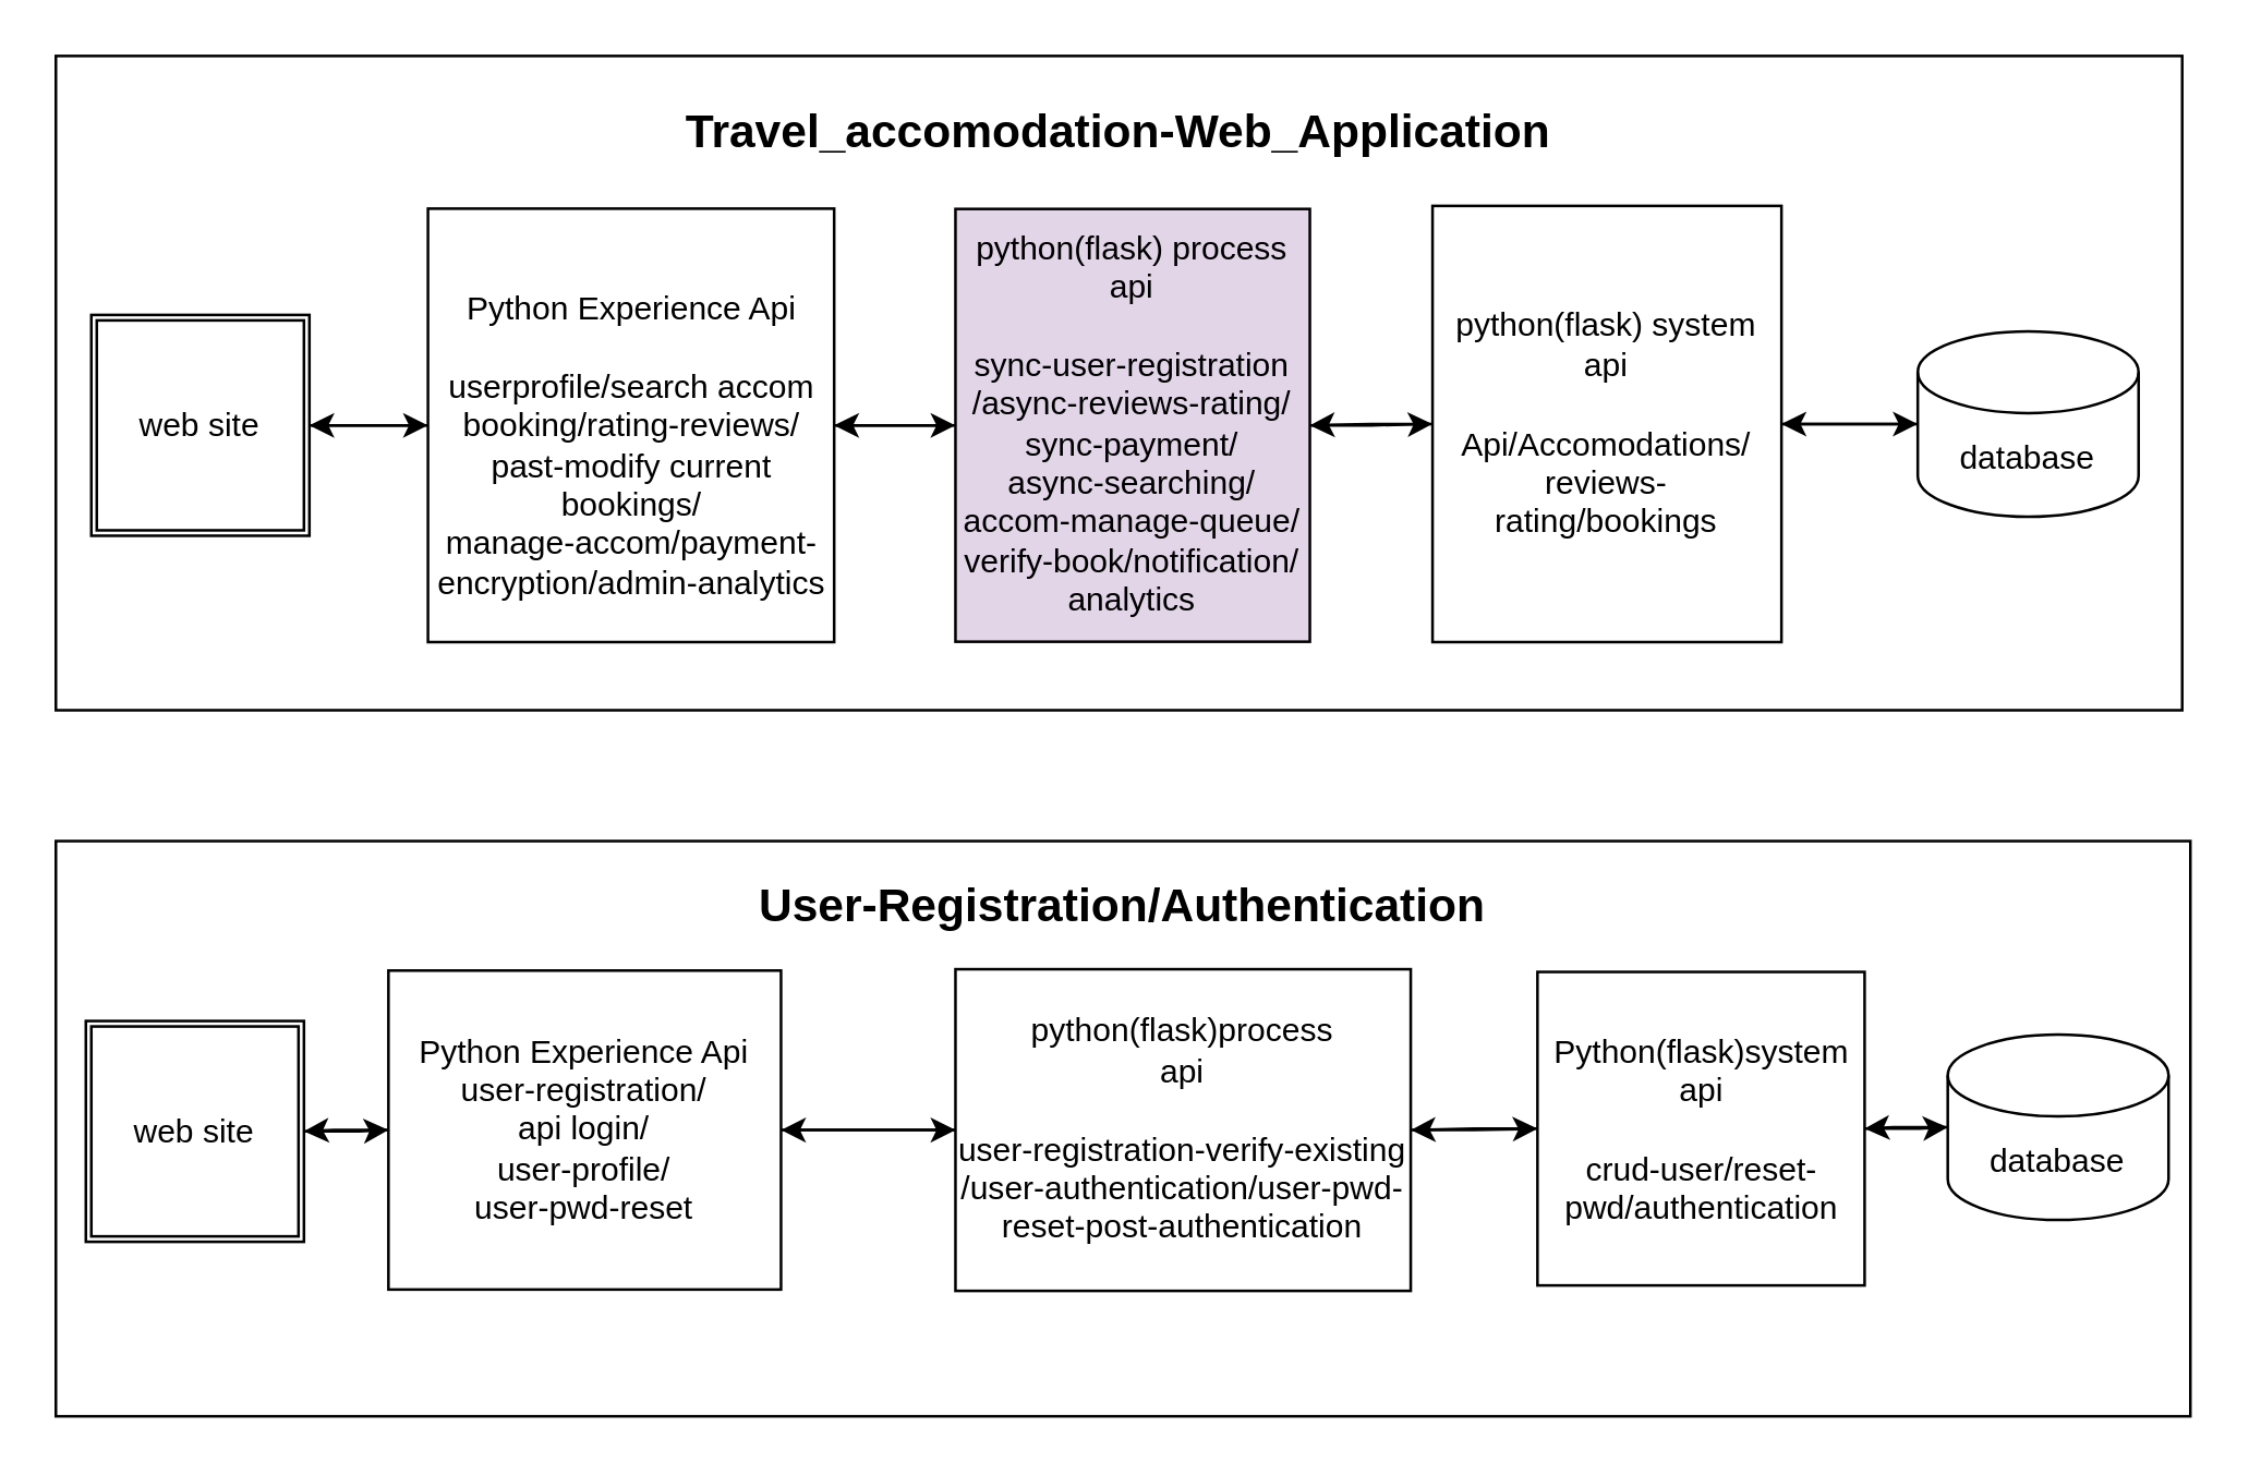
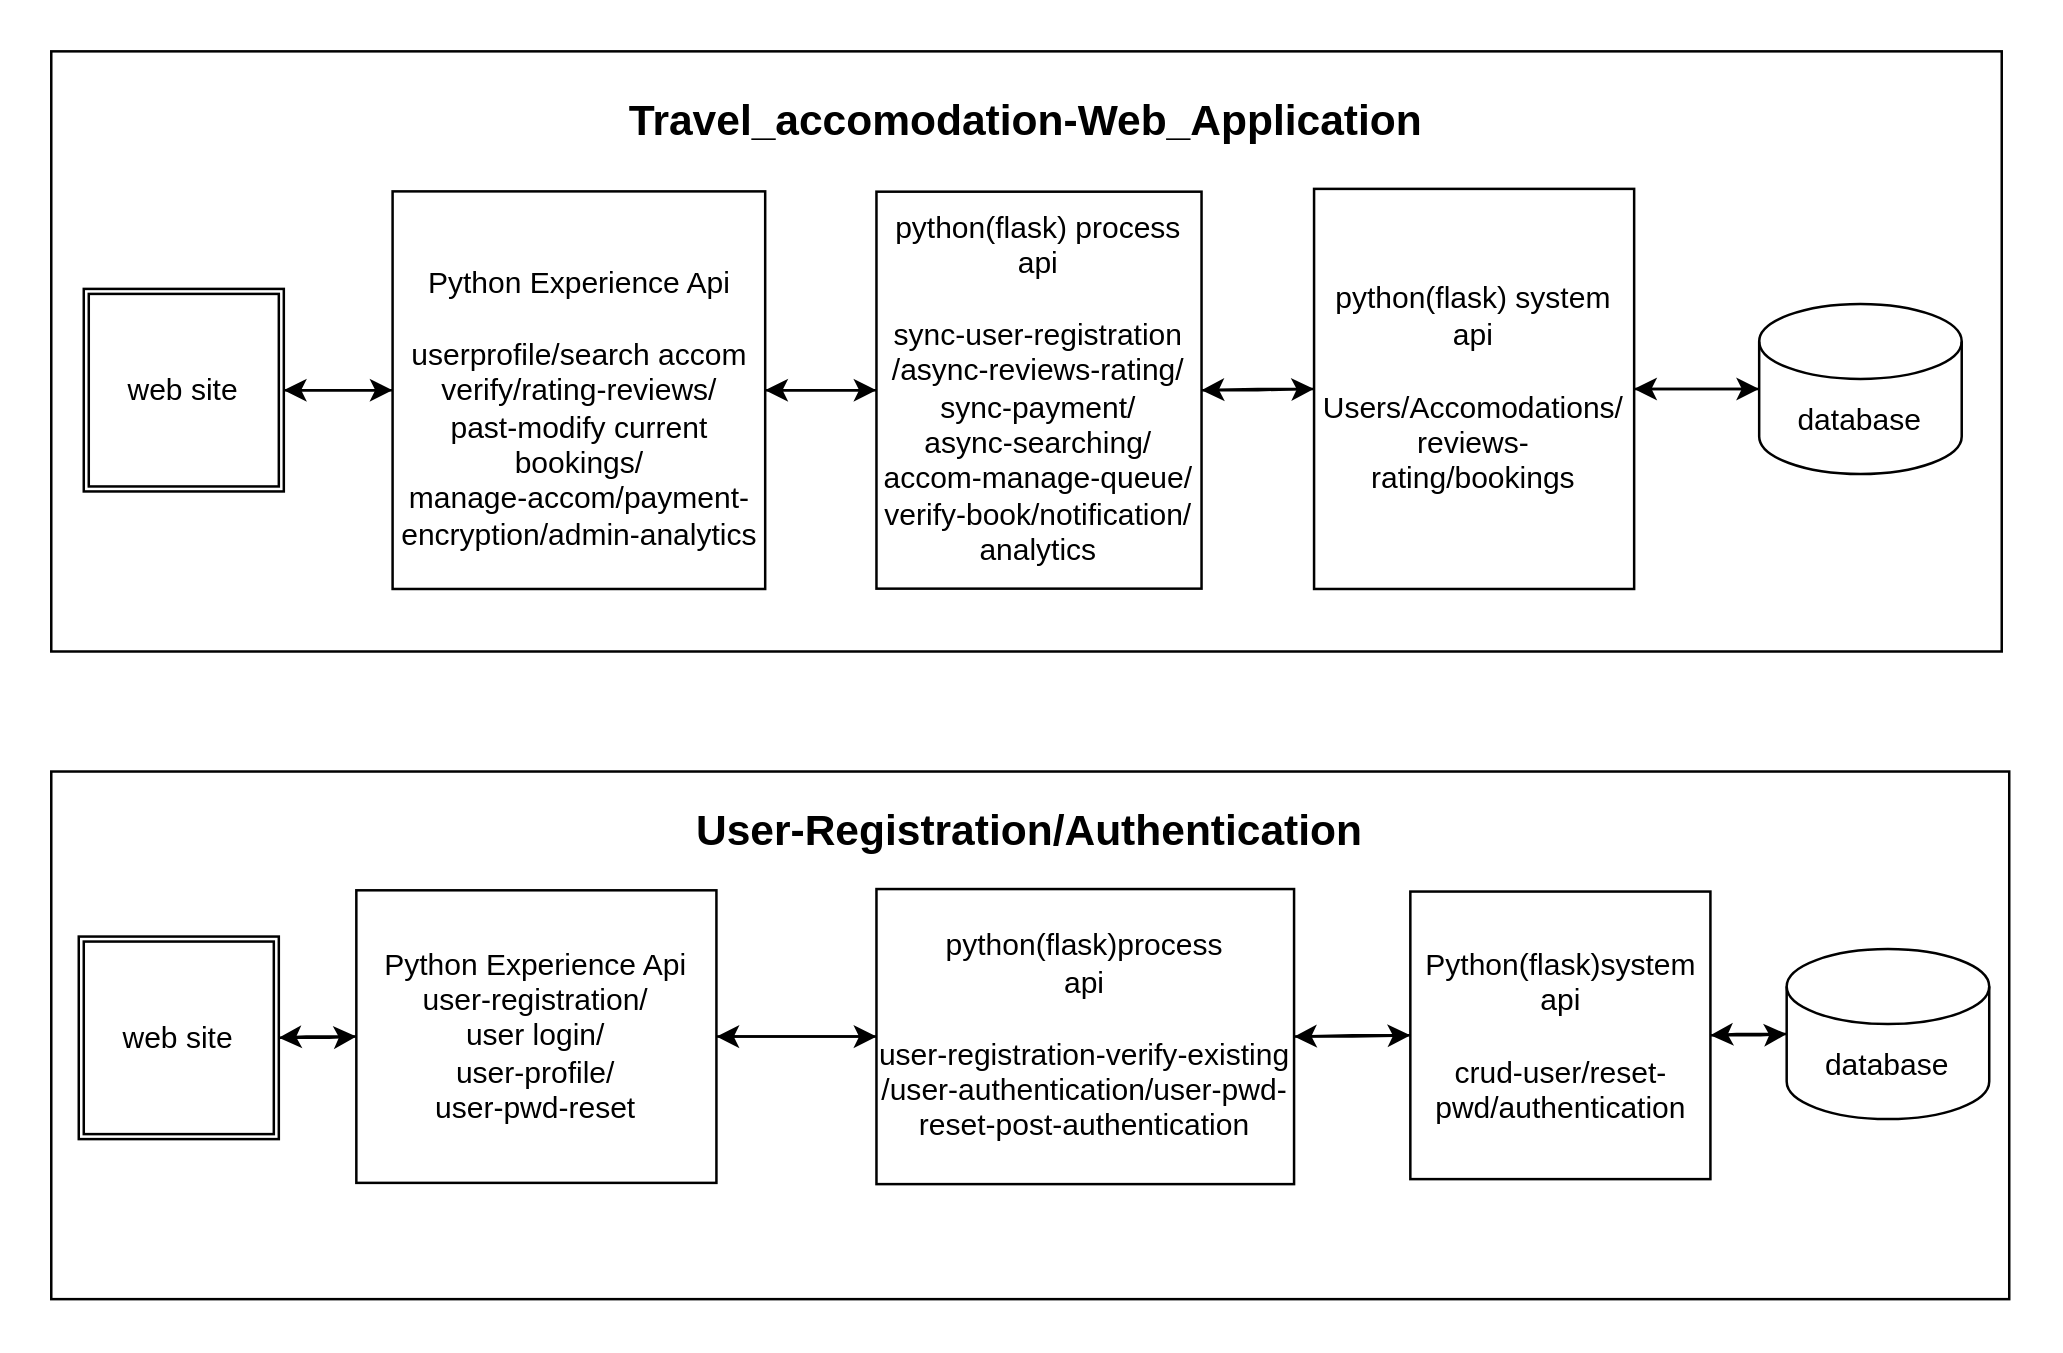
  <mxCell id="0" />
  <mxCell id="1" parent="0" />
  <mxCell id="2" value="&lt;b&gt;&lt;font style=&quot;font-size: 17px;&quot;&gt;User-Registration/Authentication&lt;br&gt;&lt;br&gt;&lt;br&gt;&lt;br&gt;&lt;br&gt;&lt;br&gt;&lt;br&gt;&lt;br&gt;&lt;br&gt;&lt;/font&gt;&lt;/b&gt;" style="rounded=0;whiteSpace=wrap;html=1;" parent="1" vertex="1"><mxGeometry x="20" y="308" width="783" height="211" as="geometry" /></mxCell>
  <mxCell id="3" value="&lt;b style=&quot;font-size: 17px;&quot;&gt;&lt;br&gt;Travel_accomodation-Web_Application&lt;br&gt;&lt;br&gt;&lt;br&gt;&lt;br&gt;&lt;br&gt;&lt;br&gt;&lt;br&gt;&lt;br&gt;&lt;br&gt;&lt;br&gt;&lt;br&gt;&lt;/b&gt;" style="rounded=0;whiteSpace=wrap;html=1;" parent="1" vertex="1"><mxGeometry x="20" y="20" width="780" height="240" as="geometry" /></mxCell>
  <mxCell id="4" value="" style="edgeStyle=orthogonalEdgeStyle;rounded=0;orthogonalLoop=1;jettySize=auto;html=1;" parent="1" source="6" target="9" edge="1"><mxGeometry relative="1" as="geometry" /></mxCell>
  <mxCell id="5" value="" style="edgeStyle=orthogonalEdgeStyle;rounded=0;orthogonalLoop=1;jettySize=auto;html=1;" parent="1" source="6" target="16" edge="1"><mxGeometry relative="1" as="geometry" /></mxCell>
- <mxCell id="6" value="&lt;br&gt;Python Experience Api&lt;br&gt;&lt;br&gt;userprofile/search accom&lt;br&gt;booking/rating-reviews/&lt;br&gt;past-modify current bookings/&lt;br&gt;manage-accom/payment-encryption/admin-analytics" style="rounded=0;whiteSpace=wrap;html=1;" parent="1" vertex="1"><mxGeometry x="156.5" y="76" width="149" height="159" as="geometry" /></mxCell>
+ <mxCell id="6" value="&lt;br&gt;Python Experience Api&lt;br&gt;&lt;br&gt;userprofile/search accom&lt;br&gt;verify/rating-reviews/&lt;br&gt;past-modify current bookings/&lt;br&gt;manage-accom/payment-encryption/admin-analytics" style="rounded=0;whiteSpace=wrap;html=1;" parent="1" vertex="1"><mxGeometry x="156.5" y="76" width="149" height="159" as="geometry" /></mxCell>
  <mxCell id="7" value="" style="edgeStyle=orthogonalEdgeStyle;rounded=0;orthogonalLoop=1;jettySize=auto;html=1;" parent="1" source="9" target="12" edge="1"><mxGeometry relative="1" as="geometry" /></mxCell>
  <mxCell id="8" value="" style="edgeStyle=orthogonalEdgeStyle;rounded=0;orthogonalLoop=1;jettySize=auto;html=1;" parent="1" source="9" target="6" edge="1"><mxGeometry relative="1" as="geometry" /></mxCell>
- <mxCell id="9" value="python(flask) process api&lt;br&gt;&lt;br&gt;sync-user-registration&lt;br&gt;/async-reviews-rating/&lt;br&gt;sync-payment/&lt;br&gt;async-searching/&lt;br&gt;accom-manage-queue/&lt;br&gt;verify-book/notification/&lt;br&gt;analytics" style="whiteSpace=wrap;html=1;rounded=0;fillColor=#e1d5e7;" parent="1" vertex="1"><mxGeometry x="350" y="76.12" width="130" height="158.75" as="geometry" /></mxCell>
+ <mxCell id="9" value="python(flask) process api&lt;br&gt;&lt;br&gt;sync-user-registration&lt;br&gt;/async-reviews-rating/&lt;br&gt;sync-payment/&lt;br&gt;async-searching/&lt;br&gt;accom-manage-queue/&lt;br&gt;verify-book/notification/&lt;br&gt;analytics" style="whiteSpace=wrap;html=1;rounded=0;" parent="1" vertex="1"><mxGeometry x="350" y="76.12" width="130" height="158.75" as="geometry" /></mxCell>
  <mxCell id="10" value="" style="edgeStyle=orthogonalEdgeStyle;rounded=0;orthogonalLoop=1;jettySize=auto;html=1;" parent="1" source="12" target="14" edge="1"><mxGeometry relative="1" as="geometry" /></mxCell>
  <mxCell id="11" style="edgeStyle=orthogonalEdgeStyle;rounded=0;orthogonalLoop=1;jettySize=auto;html=1;entryX=1;entryY=0.5;entryDx=0;entryDy=0;" parent="1" source="12" target="9" edge="1"><mxGeometry relative="1" as="geometry" /></mxCell>
- <mxCell id="12" value="python(flask) system api&lt;br&gt;&lt;br&gt;Api/Accomodations/&lt;br&gt;reviews-rating/bookings" style="whiteSpace=wrap;html=1;rounded=0;" parent="1" vertex="1"><mxGeometry x="525" y="75" width="128" height="160" as="geometry" /></mxCell>
+ <mxCell id="12" value="python(flask) system api&lt;br&gt;&lt;br&gt;Users/Accomodations/&lt;br&gt;reviews-rating/bookings" style="whiteSpace=wrap;html=1;rounded=0;" parent="1" vertex="1"><mxGeometry x="525" y="75" width="128" height="160" as="geometry" /></mxCell>
  <mxCell id="13" style="edgeStyle=orthogonalEdgeStyle;rounded=0;orthogonalLoop=1;jettySize=auto;html=1;entryX=1;entryY=0.5;entryDx=0;entryDy=0;" parent="1" source="14" target="12" edge="1"><mxGeometry relative="1" as="geometry" /></mxCell>
  <mxCell id="14" value="database" style="whiteSpace=wrap;html=1;rounded=0;shape=cylinder3;boundedLbl=1;backgroundOutline=1;size=15;" parent="1" vertex="1"><mxGeometry x="703" y="121" width="81" height="68" as="geometry" /></mxCell>
  <mxCell id="15" value="" style="edgeStyle=orthogonalEdgeStyle;rounded=0;orthogonalLoop=1;jettySize=auto;html=1;" parent="1" source="16" target="6" edge="1"><mxGeometry relative="1" as="geometry" /></mxCell>
  <mxCell id="16" value="web site" style="shape=ext;double=1;whiteSpace=wrap;html=1;aspect=fixed;" parent="1" vertex="1"><mxGeometry x="33" y="115" width="80" height="81" as="geometry" /></mxCell>
  <mxCell id="17" value="" style="edgeStyle=orthogonalEdgeStyle;rounded=0;orthogonalLoop=1;jettySize=auto;html=1;" parent="1" source="18" target="21" edge="1"><mxGeometry relative="1" as="geometry" /></mxCell>
  <mxCell id="18" value="web site" style="shape=ext;double=1;whiteSpace=wrap;html=1;aspect=fixed;" parent="1" vertex="1"><mxGeometry x="31" y="374" width="80" height="81" as="geometry" /></mxCell>
  <mxCell id="19" value="" style="edgeStyle=orthogonalEdgeStyle;rounded=0;orthogonalLoop=1;jettySize=auto;html=1;" parent="1" source="21" target="24" edge="1"><mxGeometry relative="1" as="geometry" /></mxCell>
  <mxCell id="20" style="edgeStyle=orthogonalEdgeStyle;rounded=0;orthogonalLoop=1;jettySize=auto;html=1;" parent="1" source="21" target="18" edge="1"><mxGeometry relative="1" as="geometry" /></mxCell>
- <mxCell id="21" value="Python Experience Api&lt;br&gt;user-registration/&lt;br&gt;api login/&lt;br&gt;user-profile/&lt;br&gt;user-pwd-reset" style="whiteSpace=wrap;html=1;" parent="1" vertex="1"><mxGeometry x="142" y="355.5" width="144" height="117" as="geometry" /></mxCell>
+ <mxCell id="21" value="Python Experience Api&lt;br&gt;user-registration/&lt;br&gt;user login/&lt;br&gt;user-profile/&lt;br&gt;user-pwd-reset" style="whiteSpace=wrap;html=1;" parent="1" vertex="1"><mxGeometry x="142" y="355.5" width="144" height="117" as="geometry" /></mxCell>
  <mxCell id="22" value="" style="edgeStyle=orthogonalEdgeStyle;rounded=0;orthogonalLoop=1;jettySize=auto;html=1;" parent="1" source="24" target="27" edge="1"><mxGeometry relative="1" as="geometry" /></mxCell>
  <mxCell id="23" value="" style="edgeStyle=orthogonalEdgeStyle;rounded=0;orthogonalLoop=1;jettySize=auto;html=1;" parent="1" source="24" target="21" edge="1"><mxGeometry relative="1" as="geometry" /></mxCell>
  <mxCell id="24" value="python(flask)process&lt;br&gt;api&lt;br&gt;&lt;br&gt;user-registration-verify-existing /user-authentication/user-pwd-reset-post-authentication" style="whiteSpace=wrap;html=1;" parent="1" vertex="1"><mxGeometry x="350" y="355" width="167" height="118" as="geometry" /></mxCell>
  <mxCell id="25" value="" style="edgeStyle=orthogonalEdgeStyle;rounded=0;orthogonalLoop=1;jettySize=auto;html=1;" parent="1" source="27" target="29" edge="1"><mxGeometry relative="1" as="geometry" /></mxCell>
  <mxCell id="26" style="edgeStyle=orthogonalEdgeStyle;rounded=0;orthogonalLoop=1;jettySize=auto;html=1;" parent="1" source="27" target="24" edge="1"><mxGeometry relative="1" as="geometry" /></mxCell>
  <mxCell id="27" value="Python(flask)system api&lt;br&gt;&lt;br&gt;crud-user/reset-pwd/authentication" style="whiteSpace=wrap;html=1;" parent="1" vertex="1"><mxGeometry x="563.5" y="356" width="120" height="115" as="geometry" /></mxCell>
  <mxCell id="28" value="" style="edgeStyle=orthogonalEdgeStyle;rounded=0;orthogonalLoop=1;jettySize=auto;html=1;" parent="1" source="29" target="27" edge="1"><mxGeometry relative="1" as="geometry" /></mxCell>
  <mxCell id="29" value="database" style="whiteSpace=wrap;html=1;rounded=0;shape=cylinder3;boundedLbl=1;backgroundOutline=1;size=15;" parent="1" vertex="1"><mxGeometry x="714" y="379" width="81" height="68" as="geometry" /></mxCell>
